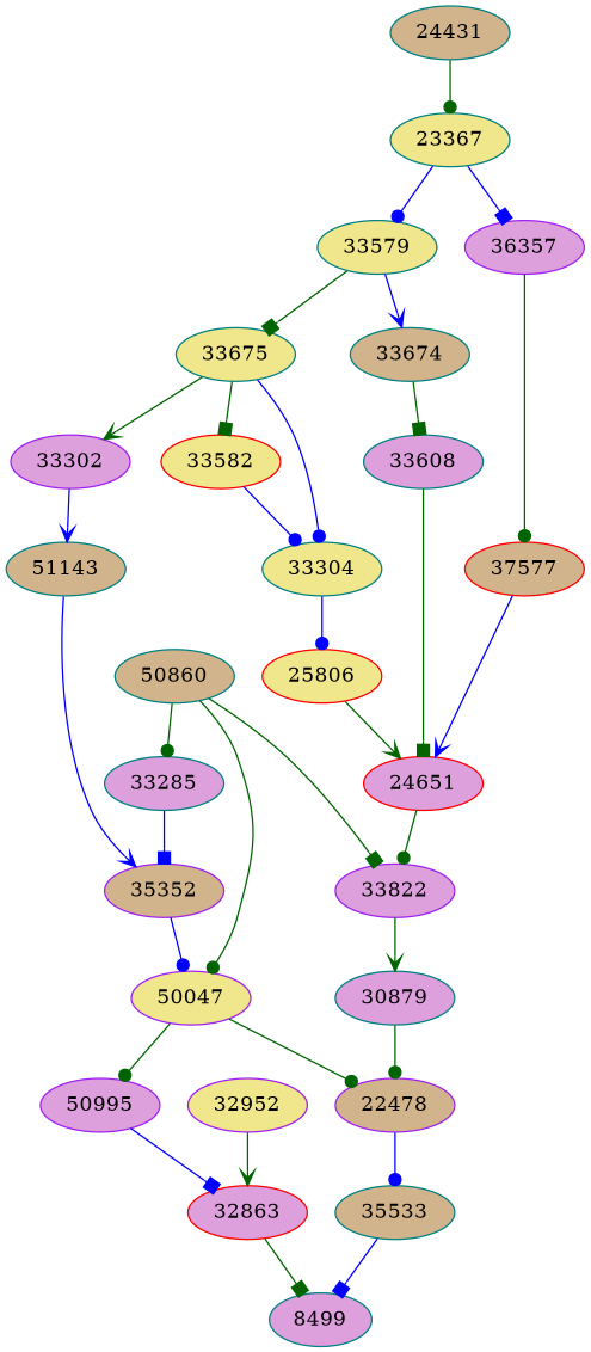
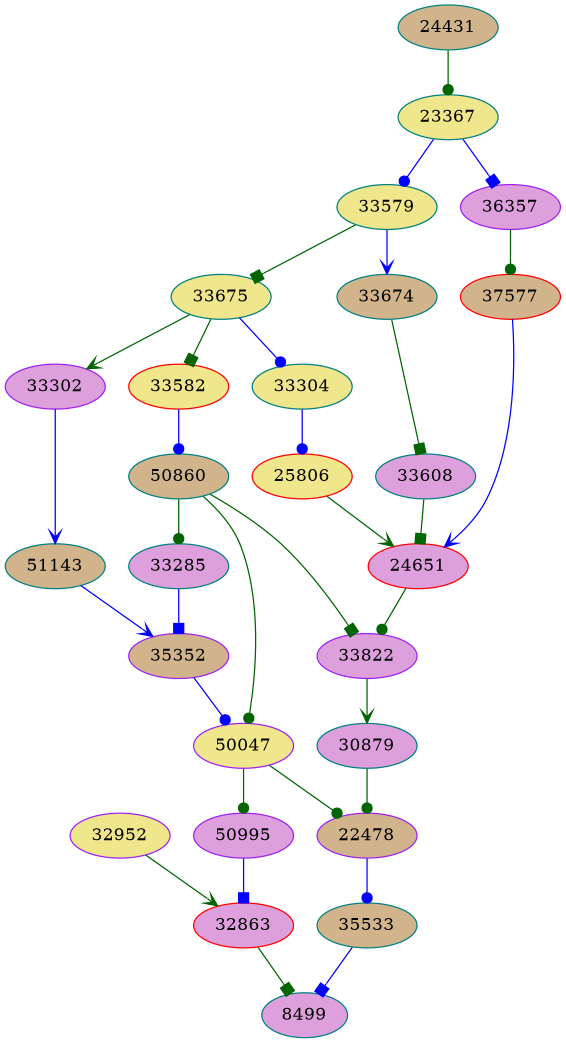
  strict digraph {
    fontname="DejaVu Serif"
    node [color=teal fillcolor=plum fontname="DejaVu Serif" style=filled]
    edge [arrowhead=dot color=darkgreen fontname="DejaVu Serif"]
    n1 [label=8499]
    n2 [color=red label=32863]
    n3 [fillcolor=tan label=35533]
    n4 [color=purple label=50995]
    n5 [color=purple fillcolor=khaki label=32952]
    n6 [color=purple fillcolor=tan label=22478]
    n7 [color=purple fillcolor=khaki label=50047]
    n8 [label=30879]
    n9 [color=purple fillcolor=tan label=35352]
    n10 [fillcolor=tan label=50860]
    n11 [color=purple label=33822]
    n12 [label=33285]
    n13 [fillcolor=tan label=51143]
    n14 [color=red fillcolor=khaki label=33582]
    n15 [color=red label=24651]
    n16 [color=purple label=33302]
    n17 [fillcolor=khaki label=33675]
    n18 [fillcolor=khaki label=33304]
    n19 [color=red fillcolor=khaki label=25806]
    n20 [label=33608]
    n21 [color=red fillcolor=tan label=37577]
    n22 [fillcolor=khaki label=33579]
    n23 [fillcolor=tan label=33674]
    n24 [color=purple label=36357]
    n25 [fillcolor=khaki label=23367]
    n26 [fillcolor=tan label=24431]
    n2 -> n1 [arrowhead=box]
    n3 -> n1 [arrowhead=box color=blue]
    n4 -> n2 [arrowhead=box color=blue]
    n5 -> n2 [arrowhead=vee]
    n6 -> n3 [color=blue]
    n7 -> n4
    n7 -> n6
    n8 -> n6
    n9 -> n7 [color=blue]
    n10 -> n7
    n10 -> n11 [arrowhead=box]
    n10 -> n12
    n11 -> n8 [arrowhead=vee]
    n12 -> n9 [arrowhead=box color=blue]
    n13 -> n9 [arrowhead=vee color=blue]
-   n14 -> n18 [color=blue]
+   n14 -> n10 [color=blue]
    n15 -> n11
    n16 -> n13 [arrowhead=vee color=blue]
    n17 -> n14 [arrowhead=box]
    n17 -> n16 [arrowhead=vee]
    n17 -> n18 [color=blue]
    n18 -> n19 [color=blue]
    n19 -> n15 [arrowhead=vee]
    n20 -> n15 [arrowhead=box]
    n21 -> n15 [arrowhead=vee color=blue]
    n22 -> n17 [arrowhead=box]
    n22 -> n23 [arrowhead=vee color=blue]
    n23 -> n20 [arrowhead=box]
    n24 -> n21
    n25 -> n22 [color=blue]
    n25 -> n24 [arrowhead=box color=blue]
    n26 -> n25
  }
